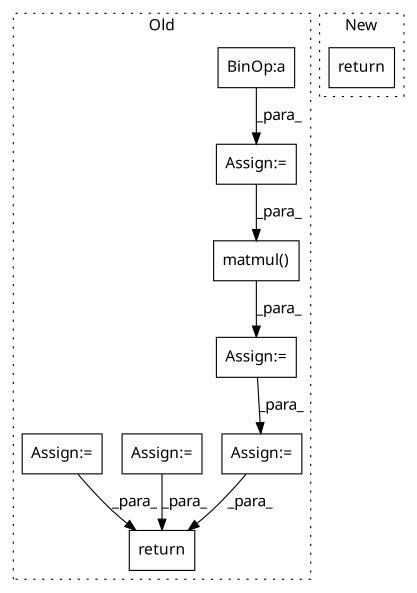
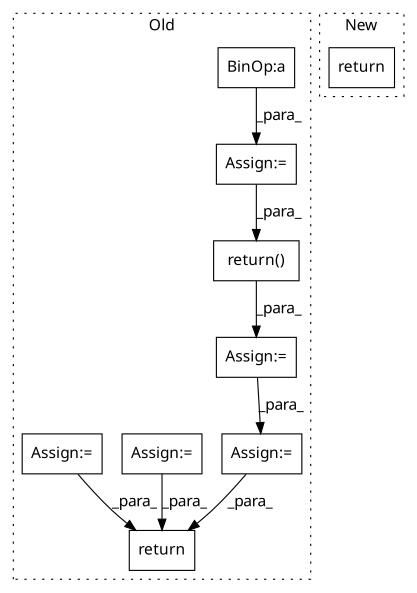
  digraph {
    fontname="Noto Sans"
    node [a=68 l=3 shape=box fontname="Noto Sans"]
    edge [fontname="Noto Sans"]
-   n1 [a=75 l="13,1" label="matmul()" s="4983,5026"]
+   n1 [a=75 l="13,1" label="return()" s="4983,5026"]
    n2 [label="Assign:=" s=4978]
    n3 [a=93 l=7 label=return s=5307]
    n4 [a=82 label="BinOp:a" s=4870]
    n5 [label="Assign:=" s=5173]
    n6 [l=4 label="Assign:=" s=4850]
    n7 [label="Assign:=" s=5130]
    n8 [label="Assign:=" s=4699]
    n9 [a=93 l=7 label=return s=4765]
    subgraph cluster_1 {
      label=Old
      style=dotted
      n1
      n2
      n3
      n4
      n5
      n6
      n7
      n8
    }
    subgraph cluster_2 {
      label=New
      style=dotted
      n9
    }
    n1 -> n2 [label=_para_]
    n2 -> n7 [label=_para_]
    n4 -> n6 [label=_para_]
    n5 -> n3 [label=_para_]
    n6 -> n1 [label=_para_]
    n7 -> n3 [label=_para_]
    n8 -> n3 [label=_para_]
  }
